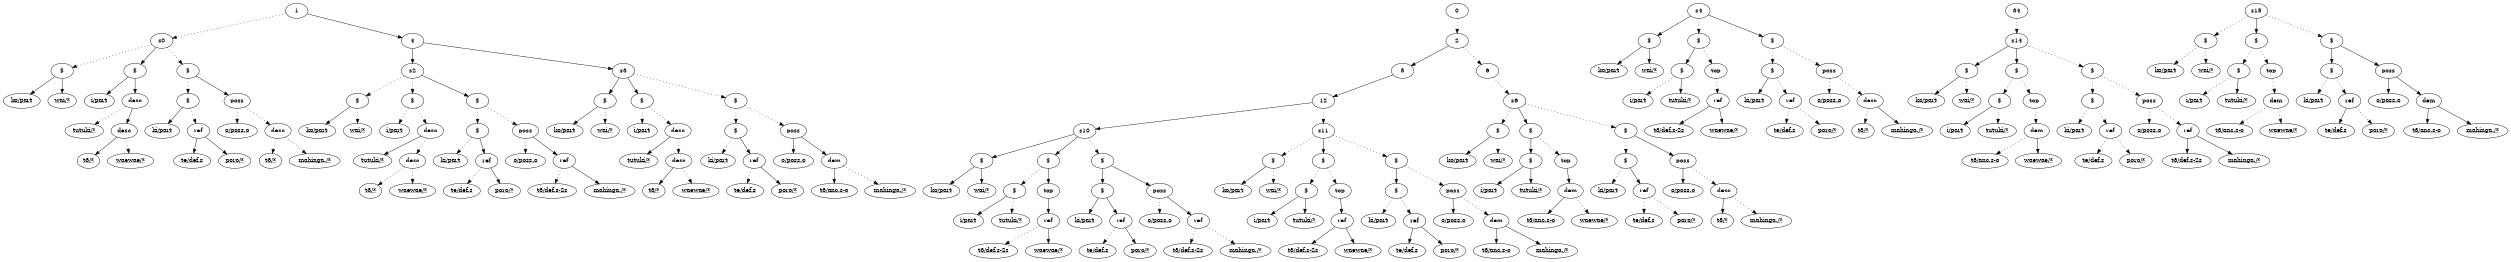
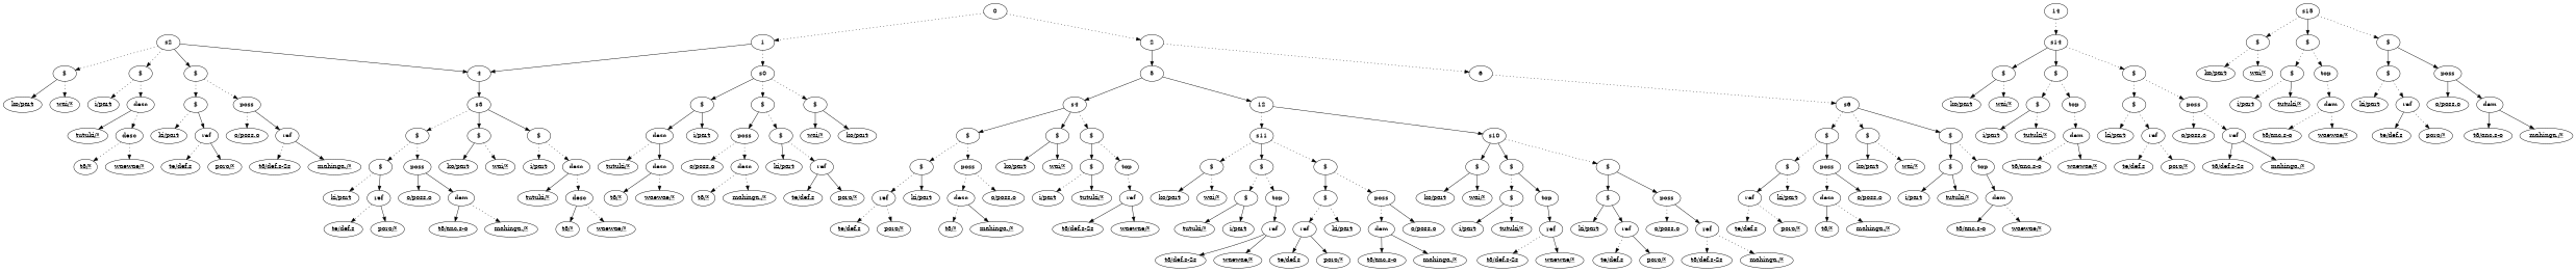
  digraph {
    edge [style=dotted]
    n1 [label="$"]
    n2 [label=<<u>ko/part</u>>]
    n3 [label=<<u>wai/*</u>>]
    s0
    n5 [label="$"]
    n6 [label="$"]
    n7 [label=<<u>i/part</u>>]
    n8 [label=desc]
    n9 [label="$"]
    n10 [label=poss]
    n11 [label=<<u>tutuki/*</u>>]
    n12 [label=desc]
    n13 [label=<<u>ki/part</u>>]
    n14 [label=ref]
    n15 [label=<<u>o/poss.o</u>>]
    n16 [label=desc]
    1
    4
    s2
    s3
    n21 [label="$"]
    n22 [label=<<u>ko/part</u>>]
    n23 [label=<<u>wai/*</u>>]
    n24 [label="$"]
    n25 [label="$"]
    n26 [label=<<u>i/part</u>>]
    n27 [label=desc]
    n28 [label="$"]
    n29 [label=poss]
    n30 [label=<<u>tutuki/*</u>>]
    n31 [label=desc]
    n32 [label=<<u>ki/part</u>>]
    n33 [label=ref]
    n34 [label=<<u>o/poss.o</u>>]
    n35 [label=ref]
    n36 [label="$"]
    n37 [label="$"]
    n38 [label="$"]
    n39 [label=<<u>ko/part</u>>]
    n40 [label=<<u>wai/*</u>>]
    n41 [label=<<u>i/part</u>>]
    n42 [label=desc]
    n43 [label="$"]
    n44 [label=poss]
    n45 [label=<<u>tutuki/*</u>>]
    n46 [label=desc]
    n47 [label=<<u>ki/part</u>>]
    n48 [label=ref]
    n49 [label=<<u>o/poss.o</u>>]
    n50 [label=dem]
    0
    2
    5
    6
    n55 [label="$"]
    n56 [label=<<u>ko/part</u>>]
    n57 [label=<<u>wai/*</u>>]
    s4
    n59 [label="$"]
    n60 [label="$"]
    n61 [label="$"]
    n62 [label=top]
    n63 [label="$"]
    n64 [label=poss]
    n65 [label=<<u>i/part</u>>]
    n66 [label=<<u>tutuki/*</u>>]
    n67 [label=ref]
    n68 [label=<<u>ki/part</u>>]
    n69 [label=ref]
    n70 [label=<<u>o/poss.o</u>>]
    n71 [label=desc]
    12
    s10
    s11
    n75 [label="$"]
    n76 [label=<<u>ko/part</u>>]
    n77 [label=<<u>wai/*</u>>]
    n78 [label="$"]
    n79 [label="$"]
    n80 [label="$"]
    n81 [label=top]
    n82 [label="$"]
    n83 [label=poss]
    n84 [label=<<u>i/part</u>>]
    n85 [label=<<u>tutuki/*</u>>]
    n86 [label=ref]
    n87 [label=<<u>ki/part</u>>]
    n88 [label=ref]
    n89 [label=<<u>o/poss.o</u>>]
    n90 [label=ref]
    n91 [label="$"]
    n92 [label="$"]
    n93 [label="$"]
    n94 [label=<<u>ko/part</u>>]
    n95 [label=<<u>wai/*</u>>]
    n96 [label="$"]
    n97 [label=top]
    n98 [label="$"]
    n99 [label=poss]
    n100 [label=<<u>i/part</u>>]
    n101 [label=<<u>tutuki/*</u>>]
    n102 [label=ref]
    n103 [label=<<u>ki/part</u>>]
    n104 [label=ref]
    n105 [label=<<u>o/poss.o</u>>]
    n106 [label=dem]
    s6
    n108 [label="$"]
    n109 [label=<<u>ko/part</u>>]
    n110 [label=<<u>wai/*</u>>]
    n111 [label="$"]
    n112 [label="$"]
    n113 [label="$"]
    n114 [label=top]
    n115 [label="$"]
    n116 [label=poss]
    n117 [label=<<u>i/part</u>>]
    n118 [label=<<u>tutuki/*</u>>]
    n119 [label=dem]
    n120 [label=<<u>ki/part</u>>]
    n121 [label=ref]
    n122 [label=<<u>o/poss.o</u>>]
    n123 [label=desc]
-   14 [label=34]
+   14
    s14
    n126 [label="$"]
    n127 [label=<<u>ko/part</u>>]
    n128 [label=<<u>wai/*</u>>]
    n129 [label="$"]
    n130 [label="$"]
    n131 [label="$"]
    n132 [label=top]
    n133 [label="$"]
    n134 [label=poss]
    n135 [label=<<u>i/part</u>>]
    n136 [label=<<u>tutuki/*</u>>]
    n137 [label=dem]
    n138 [label=<<u>ki/part</u>>]
    n139 [label=ref]
    n140 [label=<<u>o/poss.o</u>>]
    n141 [label=ref]
    n142 [label="$"]
    s15
    n144 [label="$"]
    n145 [label="$"]
    n146 [label=<<u>ko/part</u>>]
    n147 [label=<<u>wai/*</u>>]
    n148 [label="$"]
    n149 [label=top]
    n150 [label="$"]
    n151 [label=poss]
    n152 [label=<<u>i/part</u>>]
    n153 [label=<<u>tutuki/*</u>>]
    n154 [label=dem]
    n155 [label=<<u>ki/part</u>>]
    n156 [label=ref]
    n157 [label=<<u>o/poss.o</u>>]
    n158 [label=dem]
    n159 [label=<<u>tō/*</u>>]
    n160 [label=<<u>waewae/*</u>>]
    n161 [label=<<u>te/def.s</u>>]
    n162 [label=<<u>poro/*</u>>]
    n163 [label=<<u>tō/*</u>>]
    n164 [label=<<u>mahinga./*</u>>]
    n165 [label=<<u>tō/*</u>>]
    n166 [label=<<u>waewae/*</u>>]
    n167 [label=<<u>te/def.s</u>>]
    n168 [label=<<u>poro/*</u>>]
    n169 [label=<<u>tō/def.s-2s</u>>]
    n170 [label=<<u>mahinga./*</u>>]
    n171 [label=<<u>tō/*</u>>]
    n172 [label=<<u>waewae/*</u>>]
    n173 [label=<<u>te/def.s</u>>]
    n174 [label=<<u>poro/*</u>>]
    n175 [label=<<u>tō/anc.s-o</u>>]
    n176 [label=<<u>mahinga./*</u>>]
    n177 [label=<<u>tō/def.s-2s</u>>]
    n178 [label=<<u>waewae/*</u>>]
    n179 [label=<<u>te/def.s</u>>]
    n180 [label=<<u>poro/*</u>>]
    n181 [label=<<u>tō/*</u>>]
    n182 [label=<<u>mahinga./*</u>>]
    n183 [label=<<u>tō/def.s-2s</u>>]
    n184 [label=<<u>waewae/*</u>>]
    n185 [label=<<u>te/def.s</u>>]
    n186 [label=<<u>poro/*</u>>]
    n187 [label=<<u>tō/def.s-2s</u>>]
    n188 [label=<<u>mahinga./*</u>>]
    n189 [label=<<u>tō/def.s-2s</u>>]
    n190 [label=<<u>waewae/*</u>>]
    n191 [label=<<u>te/def.s</u>>]
    n192 [label=<<u>poro/*</u>>]
    n193 [label=<<u>tō/anc.s-o</u>>]
    n194 [label=<<u>mahinga./*</u>>]
    n195 [label=<<u>tō/anc.s-o</u>>]
    n196 [label=<<u>waewae/*</u>>]
    n197 [label=<<u>te/def.s</u>>]
    n198 [label=<<u>poro/*</u>>]
    n199 [label=<<u>tō/*</u>>]
    n200 [label=<<u>mahinga./*</u>>]
    n201 [label=<<u>tō/anc.s-o</u>>]
    n202 [label=<<u>waewae/*</u>>]
    n203 [label=<<u>te/def.s</u>>]
    n204 [label=<<u>poro/*</u>>]
    n205 [label=<<u>tō/def.s-2s</u>>]
    n206 [label=<<u>mahinga./*</u>>]
    n207 [label=<<u>tō/anc.s-o</u>>]
    n208 [label=<<u>waewae/*</u>>]
    n209 [label=<<u>te/def.s</u>>]
    n210 [label=<<u>poro/*</u>>]
    n211 [label=<<u>tō/anc.s-o</u>>]
    n212 [label=<<u>mahinga./*</u>>]
    n1 -> n2 [style=solid]
    n1 -> n3 [style=solid]
    s0 -> n1
    s0 -> n5 [style=solid]
    s0 -> n6
    n5 -> n7 [style=solid]
    n5 -> n8 [style=solid]
    n6 -> n9
    n6 -> n10 [style=solid]
    n8 -> n11
    n8 -> n12 [style=solid]
    n9 -> n13 [style=solid]
    n9 -> n14
    n10 -> n15
    n10 -> n16
    n12 -> n159 [style=solid]
    n12 -> n160
    n14 -> n161 [style=solid]
    n14 -> n162 [style=solid]
    n16 -> n163
    n16 -> n164
    1 -> s0
    1 -> 4 [style=solid]
-   4 -> s2 [style=solid]
+   s2 -> 4 [style=solid]
    4 -> s3 [style=solid]
    s2 -> n21
    s2 -> n24
    s2 -> n25 [style=solid]
    s3 -> n36 [style=solid]
    s3 -> n37 [style=solid]
    s3 -> n38
    n21 -> n22 [style=solid]
    n21 -> n23
    n24 -> n26
    n24 -> n27
    n25 -> n28
    n25 -> n29
    n27 -> n30 [style=solid]
    n27 -> n31
    n28 -> n32
    n28 -> n33 [style=solid]
    n29 -> n34
    n29 -> n35 [style=solid]
    n31 -> n165
    n31 -> n166
    n33 -> n167
    n33 -> n168 [style=solid]
    n35 -> n169
    n35 -> n170 [style=solid]
    n36 -> n39 [style=solid]
    n36 -> n40
    n37 -> n41
    n37 -> n42
    n38 -> n43
    n38 -> n44
    n42 -> n45 [style=solid]
    n42 -> n46
    n43 -> n47
    n43 -> n48 [style=solid]
    n44 -> n49 [style=solid]
    n44 -> n50 [style=solid]
    n46 -> n171 [style=solid]
    n46 -> n172
    n48 -> n173
    n48 -> n174 [style=solid]
    n50 -> n175 [style=solid]
    n50 -> n176
+   0 -> 1
    0 -> 2
    2 -> 5 [style=solid]
    2 -> 6
+   5 -> s4 [style=solid]
    5 -> 12 [style=solid]
    6 -> s6
    n55 -> n56 [style=solid]
    n55 -> n57 [style=solid]
    s4 -> n55 [style=solid]
    s4 -> n59
    s4 -> n60 [style=solid]
    n59 -> n61 [style=solid]
    n59 -> n62
    n60 -> n63
    n60 -> n64
    n61 -> n65
    n61 -> n66 [style=solid]
    n62 -> n67
    n63 -> n68 [style=solid]
    n63 -> n69
    n64 -> n70
    n64 -> n71
    n67 -> n177 [style=solid]
    n67 -> n178 [style=solid]
    n69 -> n179
    n69 -> n180
    n71 -> n181
    n71 -> n182 [style=solid]
    12 -> s10 [style=solid]
    12 -> s11
    s10 -> n75 [style=solid]
    s10 -> n78 [style=solid]
    s10 -> n79
    s11 -> n91
    s11 -> n92 [style=solid]
    s11 -> n93
    n75 -> n76 [style=solid]
    n75 -> n77 [style=solid]
    n78 -> n80
    n78 -> n81 [style=solid]
    n79 -> n82 [style=solid]
    n79 -> n83 [style=solid]
    n80 -> n84 [style=solid]
    n80 -> n85
    n81 -> n86 [style=solid]
    n82 -> n87 [style=solid]
    n82 -> n88 [style=solid]
    n83 -> n89
    n83 -> n90 [style=solid]
    n86 -> n183
    n86 -> n184 [style=solid]
    n88 -> n185
    n88 -> n186 [style=solid]
    n90 -> n187
    n90 -> n188
    n91 -> n94 [style=solid]
    n91 -> n95
    n92 -> n96
    n92 -> n97
    n93 -> n98 [style=solid]
    n93 -> n99
    n96 -> n100 [style=solid]
    n96 -> n101 [style=solid]
    n97 -> n102 [style=solid]
    n98 -> n103
    n98 -> n104
    n99 -> n105 [style=solid]
    n99 -> n106
    n102 -> n189 [style=solid]
    n102 -> n190 [style=solid]
    n104 -> n191 [style=solid]
    n104 -> n192 [style=solid]
    n106 -> n193 [style=solid]
    n106 -> n194 [style=solid]
    s6 -> n108
    s6 -> n111 [style=solid]
    s6 -> n112
    n108 -> n109 [style=solid]
    n108 -> n110
    n111 -> n113 [style=solid]
    n111 -> n114
    n112 -> n115
    n112 -> n116 [style=solid]
    n113 -> n117 [style=solid]
    n113 -> n118 [style=solid]
    n114 -> n119 [style=solid]
    n115 -> n120
    n115 -> n121 [style=solid]
    n116 -> n122 [style=solid]
    n116 -> n123
    n119 -> n195 [style=solid]
    n119 -> n196
    n121 -> n197
    n121 -> n198
    n123 -> n199 [style=solid]
    n123 -> n200
    14 -> s14
    s14 -> n126 [style=solid]
    s14 -> n129 [style=solid]
    s14 -> n130
    n126 -> n127 [style=solid]
    n126 -> n128
    n129 -> n131
    n129 -> n132
    n130 -> n133
    n130 -> n134
    n131 -> n135 [style=solid]
    n131 -> n136
    n132 -> n137
    n133 -> n138
    n133 -> n139
    n134 -> n140
    n134 -> n141
    n137 -> n201
    n137 -> n202 [style=solid]
    n139 -> n203
    n139 -> n204
    n141 -> n205 [style=solid]
    n141 -> n206 [style=solid]
    n142 -> n146
    n142 -> n147
    s15 -> n142
    s15 -> n144 [style=solid]
    s15 -> n145
    n144 -> n148
    n144 -> n149
    n145 -> n150 [style=solid]
    n145 -> n151 [style=solid]
    n148 -> n152
    n148 -> n153 [style=solid]
    n149 -> n154
    n150 -> n155
    n150 -> n156
    n151 -> n157 [style=solid]
    n151 -> n158 [style=solid]
    n154 -> n207
    n154 -> n208
    n156 -> n209 [style=solid]
    n156 -> n210
    n158 -> n211 [style=solid]
    n158 -> n212 [style=solid]
  }
